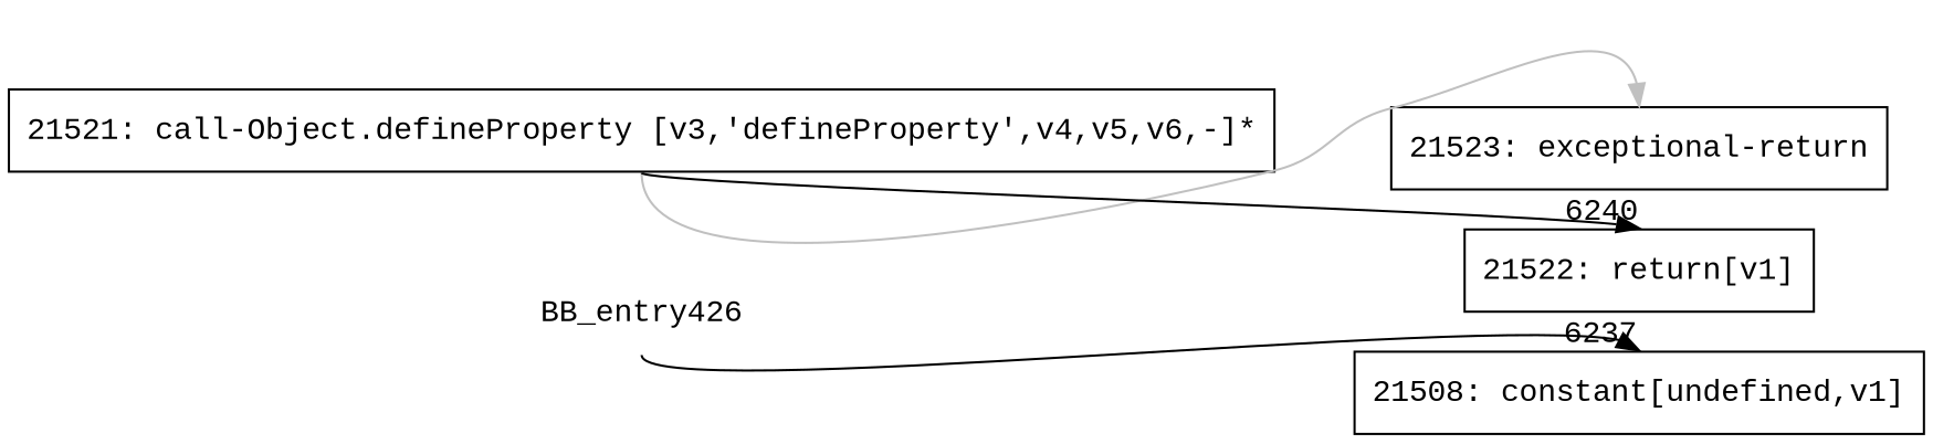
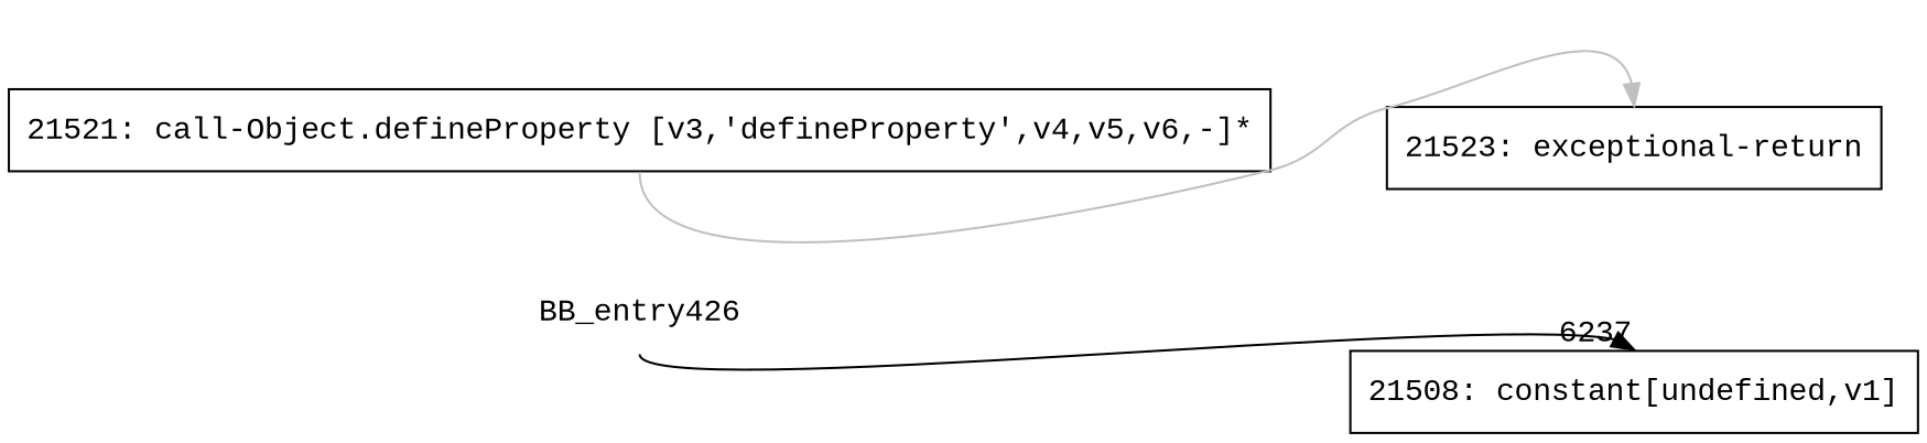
  digraph {
    fontname="Liberation Mono"
    rankdir=LR
    node [fontname="Liberation Mono" shape=record]
    edge [fontname="Liberation Mono" headport=n tailport=s]
    n1 [label=BB_entry426 shape=none]
    n2 [label="{21508: constant[undefined,v1]}"]
    n3 [label="{21521: call-Object.defineProperty [v3,'defineProperty',v4,v5,v6,-]*}"]
    n4 [label="{21523: exceptional-return}"]
-   n5 [label="{21522: return[v1]}"]
    n1 -> n2 [headlabel="    6237"]
    n3 -> n4 [color=gray]
-   n3 -> n5 [headlabel="      6240"]
  }
